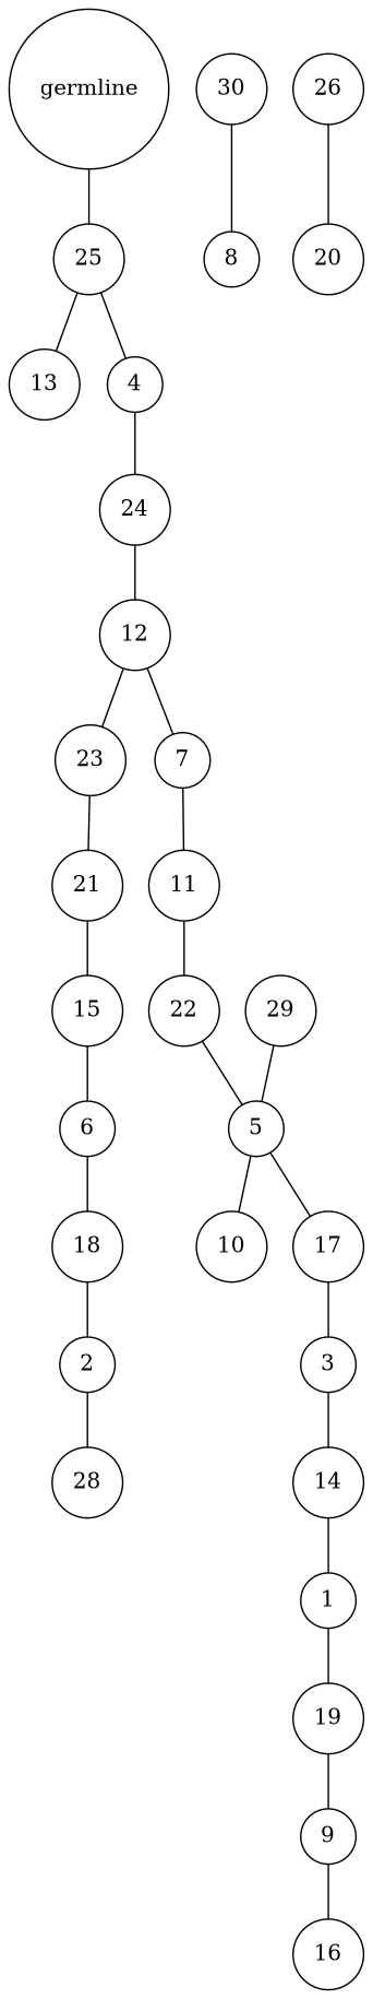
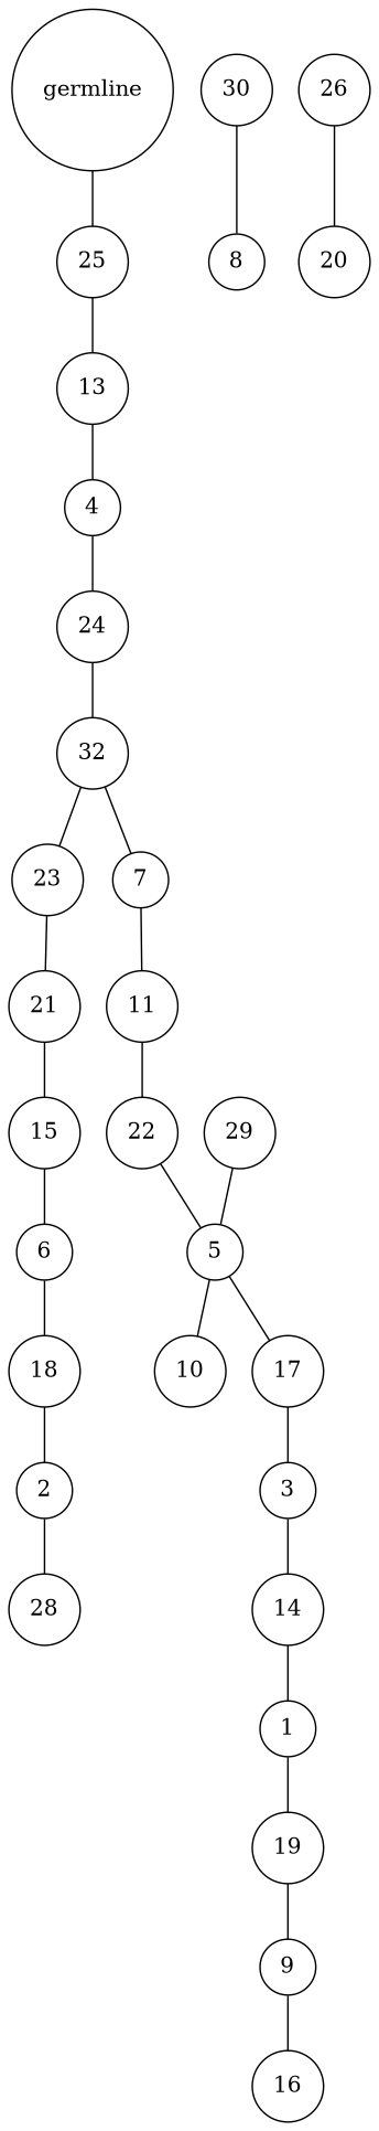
  graph {
    rankdir=UD
    splines=line
    node [shape=circle]
    n1 [label=germline]
    n2 [label=25]
    n3 [label=13]
    n4 [label=4]
    n5 [label=24]
-   n6 [label=12]
+   n6 [label=32]
    n7 [label=23]
    n8 [label=7]
    n9 [label=21]
    n10 [label=11]
    n11 [label=15]
    n12 [label=6]
    n13 [label=18]
    n14 [label=2]
    n15 [label=28]
    n16 [label=22]
    n17 [label=5]
    n18 [label=29]
    n19 [label=10]
    n20 [label=17]
    n21 [label=3]
    n22 [label=30]
    n23 [label=8]
    n24 [label=14]
    n25 [label=1]
    n26 [label=19]
    n27 [label=9]
    n28 [label=16]
    n29 [label=26]
    n30 [label=20]
    n1 -- n2
    n2 -- n3
-   n2 -- n4
+   n3 -- n4
    n4 -- n5
    n5 -- n6
    n6 -- n7
    n6 -- n8
    n7 -- n9
    n8 -- n10
    n9 -- n11
    n10 -- n16
    n11 -- n12
    n12 -- n13
    n13 -- n14
    n14 -- n15
    n16 -- n17
    n17 -- n19
    n17 -- n20
    n18 -- n17
    n20 -- n21
    n21 -- n24
    n22 -- n23
    n24 -- n25
    n25 -- n26
    n26 -- n27
    n27 -- n28
    n29 -- n30
  }
